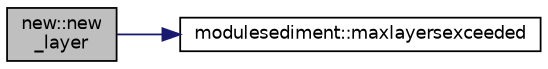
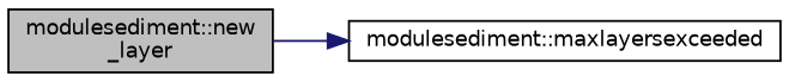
  digraph {
    rankdir=LR
    node [color=black fontname=Helvetica fontsize=10 shape=record style=filled]
-   n1 [fillcolor=grey75 fontcolor=black height=0.2 label="new::new\l_layer" width=0.4]
+   n1 [fillcolor=grey75 fontcolor=black height=0.2 label="modulesediment::new\l_layer" width=0.4]
    n2 [fillcolor=white height=0.2 label="modulesediment::maxlayersexceeded" width=0.4]
    n1 -> n2 [color=midnightblue fontname=Helvetica fontsize=10 labelfontname=Helvetica labelfontsize=10 style=solid]
  }
